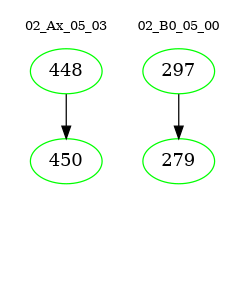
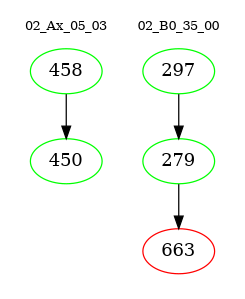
  digraph {
    node [color=green]
    edge [color=black]
-   n1 [label=448]
+   n1 [label=458]
    n2 [label=450]
    n3 [label=279]
    n4 [label=297]
+   n5 [color=red label=663]
    subgraph cluster_1 {
      color=white
      fontsize=10
      label="02_Ax_05_03"
      n1
      n2
    }
    subgraph cluster_2 {
      color=white
      fontsize=10
-     label="02_B0_05_00"
+     label="02_B0_35_00"
      n3
      n4
+     n5
    }
    n1 -> n2
+   n3 -> n5
    n4 -> n3
  }
